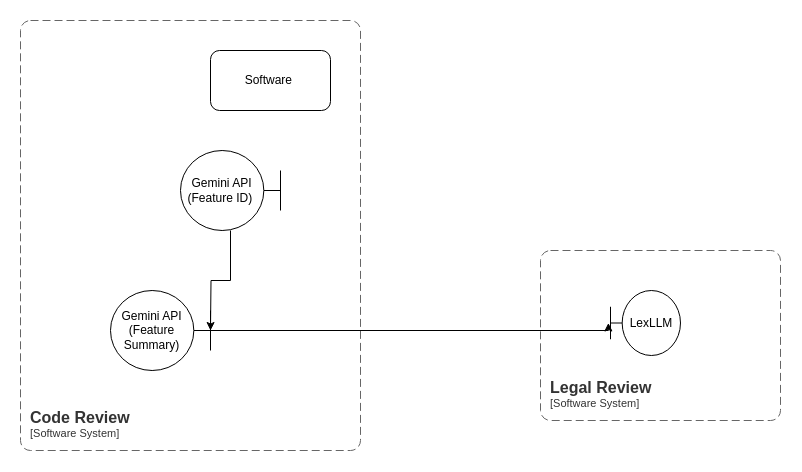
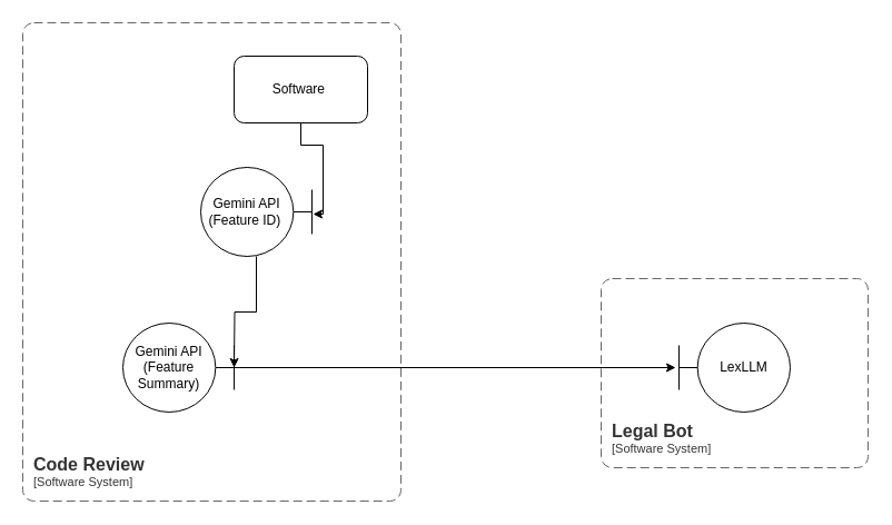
  <mxCell id="0" />
  <mxCell id="1" parent="0" />
  <mxCell id="2" value="&lt;font style=&quot;font-size: 16px&quot;&gt;&lt;b&gt;&lt;div style=&quot;text-align: left&quot;&gt;Code Review&lt;/div&gt;&lt;/b&gt;&lt;/font&gt;&lt;div style=&quot;text-align: left&quot;&gt;[Software System]&lt;/div&gt;" style="rounded=1;fontSize=11;whiteSpace=wrap;html=1;dashed=1;arcSize=20;fillColor=none;strokeColor=#666666;fontColor=#333333;labelBackgroundColor=none;align=left;verticalAlign=bottom;labelBorderColor=none;spacingTop=0;spacing=10;dashPattern=8 4;metaEdit=1;rotatable=0;perimeter=rectanglePerimeter;noLabel=0;labelPadding=0;allowArrows=0;connectable=0;expand=0;recursiveResize=0;editable=1;pointerEvents=0;absoluteArcSize=1;points=[[0.25,0,0],[0.5,0,0],[0.75,0,0],[1,0.25,0],[1,0.5,0],[1,0.75,0],[0.75,1,0],[0.5,1,0],[0.25,1,0],[0,0.75,0],[0,0.5,0],[0,0.25,0]];" vertex="1" parent="1"><mxGeometry x="20" y="20" width="340" height="430" as="geometry" /></mxCell>
- <mxCell id="3" value="&lt;font style=&quot;font-size: 16px&quot;&gt;&lt;b&gt;&lt;div style=&quot;text-align: left&quot;&gt;Legal Review&lt;/div&gt;&lt;/b&gt;&lt;/font&gt;&lt;div style=&quot;text-align: left&quot;&gt;[Software System]&lt;/div&gt;" style="rounded=1;fontSize=11;whiteSpace=wrap;html=1;dashed=1;arcSize=20;fillColor=none;strokeColor=#666666;fontColor=#333333;labelBackgroundColor=none;align=left;verticalAlign=bottom;labelBorderColor=none;spacingTop=0;spacing=10;dashPattern=8 4;metaEdit=1;rotatable=0;perimeter=rectanglePerimeter;noLabel=0;labelPadding=0;allowArrows=0;connectable=0;expand=0;recursiveResize=0;editable=1;pointerEvents=0;absoluteArcSize=1;points=[[0.25,0,0],[0.5,0,0],[0.75,0,0],[1,0.25,0],[1,0.5,0],[1,0.75,0],[0.75,1,0],[0.5,1,0],[0.25,1,0],[0,0.75,0],[0,0.5,0],[0,0.25,0]];" vertex="1" parent="1"><mxGeometry x="540" y="250" width="240" height="170" as="geometry" /></mxCell>
+ <mxCell id="3" value="&lt;font style=&quot;font-size: 16px&quot;&gt;&lt;b&gt;&lt;div style=&quot;text-align: left&quot;&gt;Legal Bot&lt;/div&gt;&lt;/b&gt;&lt;/font&gt;&lt;div style=&quot;text-align: left&quot;&gt;[Software System]&lt;/div&gt;" style="rounded=1;fontSize=11;whiteSpace=wrap;html=1;dashed=1;arcSize=20;fillColor=none;strokeColor=#666666;fontColor=#333333;labelBackgroundColor=none;align=left;verticalAlign=bottom;labelBorderColor=none;spacingTop=0;spacing=10;dashPattern=8 4;metaEdit=1;rotatable=0;perimeter=rectanglePerimeter;noLabel=0;labelPadding=0;allowArrows=0;connectable=0;expand=0;recursiveResize=0;editable=1;pointerEvents=0;absoluteArcSize=1;points=[[0.25,0,0],[0.5,0,0],[0.75,0,0],[1,0.25,0],[1,0.5,0],[1,0.75,0],[0.75,1,0],[0.5,1,0],[0.25,1,0],[0,0.75,0],[0,0.5,0],[0,0.25,0]];" vertex="1" parent="1"><mxGeometry x="540" y="250" width="240" height="170" as="geometry" /></mxCell>
  <mxCell id="4" value="Software&amp;nbsp;" style="rounded=1;whiteSpace=wrap;html=1;" vertex="1" parent="1"><mxGeometry x="210" y="50" width="120" height="60" as="geometry" /></mxCell>
  <mxCell id="5" style="edgeStyle=orthogonalEdgeStyle;shape=connector;curved=0;rounded=0;html=1;strokeColor=default;align=center;verticalAlign=middle;fontFamily=Helvetica;fontSize=11;fontColor=default;labelBackgroundColor=default;endArrow=classic;" edge="1" parent="1" source="6"><mxGeometry relative="1" as="geometry"><mxPoint x="210" y="330" as="targetPoint" /></mxGeometry></mxCell>
  <mxCell id="6" value="Gemini API (Feature ID)&amp;nbsp;" style="shape=umlBoundary;whiteSpace=wrap;html=1;direction=west;" vertex="1" parent="1"><mxGeometry x="180" y="150" width="100" height="80" as="geometry" /></mxCell>
+ <mxCell id="7" style="edgeStyle=orthogonalEdgeStyle;html=1;entryX=-0.01;entryY=0.475;entryDx=0;entryDy=0;entryPerimeter=0;rounded=0;curved=0;" edge="1" parent="1" source="4" target="6"><mxGeometry relative="1" as="geometry" /></mxCell>
  <mxCell id="8" value="Gemini API&lt;div&gt;(Feature Summary)&lt;/div&gt;" style="shape=umlBoundary;whiteSpace=wrap;html=1;direction=west;" vertex="1" parent="1"><mxGeometry x="110" y="290" width="100" height="80" as="geometry" /></mxCell>
- <mxCell id="9" value="LexLLM" style="shape=umlBoundary;whiteSpace=wrap;html=1;direction=east;" vertex="1" parent="1"><mxGeometry x="610" y="290" width="70" height="65" as="geometry" /></mxCell>
+ <mxCell id="9" value="LexLLM" style="shape=umlBoundary;whiteSpace=wrap;html=1;direction=east;" vertex="1" parent="1"><mxGeometry x="610" y="290" width="100" height="80" as="geometry" /></mxCell>
  <mxCell id="10" style="edgeStyle=orthogonalEdgeStyle;shape=connector;curved=0;rounded=0;html=1;entryX=-0.03;entryY=0.5;entryDx=0;entryDy=0;entryPerimeter=0;strokeColor=default;align=center;verticalAlign=middle;fontFamily=Helvetica;fontSize=11;fontColor=default;labelBackgroundColor=default;endArrow=classic;" edge="1" parent="1" source="8" target="9"><mxGeometry relative="1" as="geometry"><Array as="points"><mxPoint x="607" y="330" /></Array></mxGeometry></mxCell>
